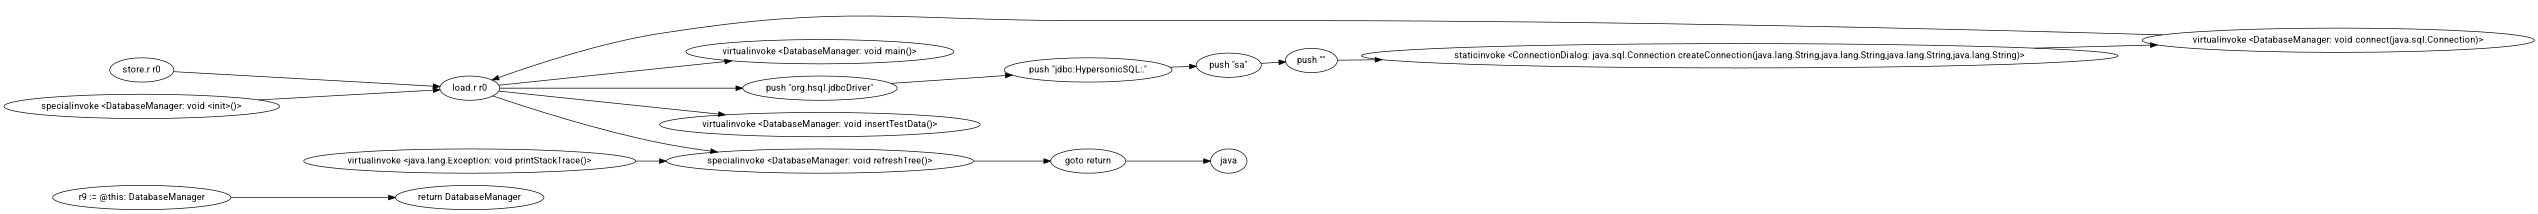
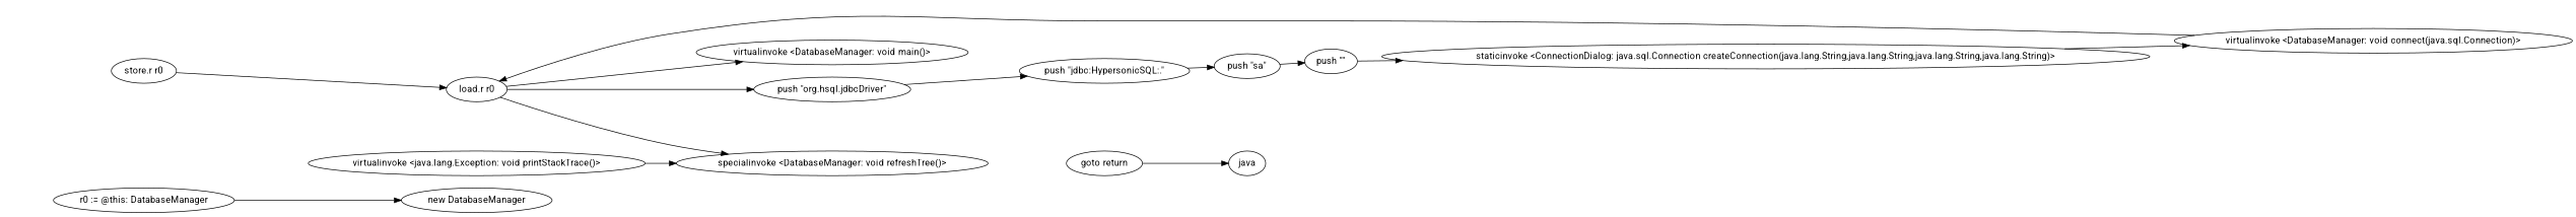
  digraph {
    fontname=Roboto
    rankdir=LR
    node [fontname=Roboto]
    edge [fontname=Roboto]
-   "r0 := @this: DatabaseManager" [label="r9 := @this: DatabaseManager"]
-   "new DatabaseManager" [label="return DatabaseManager"]
+   "r0 := @this: DatabaseManager"
+   "new DatabaseManager"
    "store.r r0"
    "load.r r0"
    "virtualinvoke <DatabaseManager: void main()>"
    "push \"org.hsql.jdbcDriver\""
-   "virtualinvoke <DatabaseManager: void insertTestData()>"
    "specialinvoke <DatabaseManager: void refreshTree()>"
-   "specialinvoke <DatabaseManager: void <init>()>"
    "push \"jdbc:HypersonicSQL:.\""
    "goto return"
    "push \"sa\""
    "push \"\""
    "staticinvoke <ConnectionDialog: java.sql.Connection createConnection(java.lang.String,java.lang.String,java.lang.String,java.lang.String)>"
    "virtualinvoke <DatabaseManager: void connect(java.sql.Connection)>"
    n16 [label=java]
    "virtualinvoke <java.lang.Exception: void printStackTrace()>"
    "r0 := @this: DatabaseManager" -> "new DatabaseManager"
    "store.r r0" -> "load.r r0"
    "load.r r0" -> "virtualinvoke <DatabaseManager: void main()>"
    "load.r r0" -> "push \"org.hsql.jdbcDriver\""
-   "load.r r0" -> "virtualinvoke <DatabaseManager: void insertTestData()>"
    "load.r r0" -> "specialinvoke <DatabaseManager: void refreshTree()>"
    "push \"org.hsql.jdbcDriver\"" -> "push \"jdbc:HypersonicSQL:.\""
-   "specialinvoke <DatabaseManager: void refreshTree()>" -> "goto return"
-   "specialinvoke <DatabaseManager: void <init>()>" -> "load.r r0"
    "push \"jdbc:HypersonicSQL:.\"" -> "push \"sa\""
    "goto return" -> n16
    "push \"sa\"" -> "push \"\""
    "push \"\"" -> "staticinvoke <ConnectionDialog: java.sql.Connection createConnection(java.lang.String,java.lang.String,java.lang.String,java.lang.String)>"
    "staticinvoke <ConnectionDialog: java.sql.Connection createConnection(java.lang.String,java.lang.String,java.lang.String,java.lang.String)>" -> "virtualinvoke <DatabaseManager: void connect(java.sql.Connection)>"
    "virtualinvoke <DatabaseManager: void connect(java.sql.Connection)>" -> "load.r r0"
    "virtualinvoke <java.lang.Exception: void printStackTrace()>" -> "specialinvoke <DatabaseManager: void refreshTree()>"
  }
